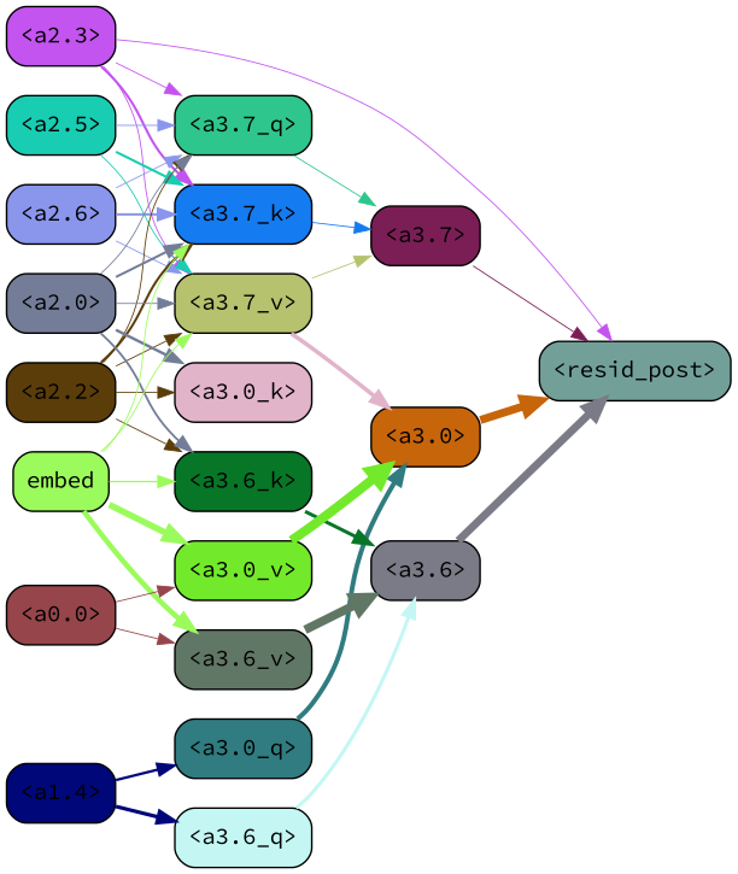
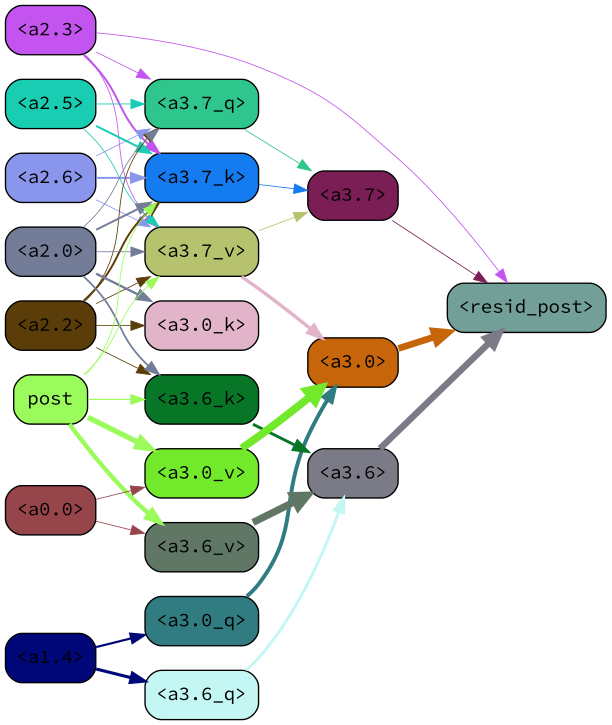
  strict digraph {
    fontname="Source Code Pro"
    rankdir=LR
    splines=true
    node [color=black fontname="Source Code Pro" shape=box style="filled, rounded"]
    edge [color="#5b3d0a" fontname="Source Code Pro" penwidth=0.6]
    "<a3.7>" [fillcolor="#7b1e56"]
    "<resid_post>" [fillcolor="#72a099"]
    "<a3.6>" [fillcolor="#7a7b86"]
    "<a3.0>" [fillcolor="#c7650b"]
    "<a2.3>" [fillcolor="#c354ef"]
    "<a3.7_q>" [fillcolor="#2ec68c"]
    "<a3.7_k>" [fillcolor="#157bf0"]
    "<a3.7_v>" [fillcolor="#b6c26e"]
    "<a3.6_q>" [fillcolor="#c4f7f3"]
    "<a3.0_q>" [fillcolor="#307c80"]
    "<a3.6_k>" [fillcolor="#077727"]
    "<a3.0_k>" [fillcolor="#e1b4ca"]
    "<a3.6_v>" [fillcolor="#617765"]
    "<a3.0_v>" [fillcolor="#73e92b"]
    "<a2.6>" [fillcolor="#8a96ec"]
    "<a2.5>" [fillcolor="#18cdb2"]
    "<a2.2>" [fillcolor="#5b3d0a"]
    "<a2.0>" [fillcolor="#737d98"]
    "<a1.4>" [fillcolor="#000779"]
-   embed [fillcolor="#9bfb5c"]
+   embed [fillcolor="#9bfb5c" label=post]
    "<a0.0>" [fillcolor="#96454b"]
    "<a3.7>" -> "<resid_post>" [color="#7b1e56"]
    "<a3.6>" -> "<resid_post>" [color="#7a7b86" penwidth=4.746312499046326]
    "<a3.0>" -> "<resid_post>" [color="#c7650b" penwidth=4.896343111991882]
    "<a2.3>" -> "<resid_post>" [color="#c354ef"]
    "<a2.3>" -> "<a3.7_q>" [color="#c354ef"]
    "<a2.3>" -> "<a3.7_k>" [color="#c354ef" penwidth=1.467104621231556]
    "<a2.3>" -> "<a3.7_v>" [color="#c354ef"]
    "<a3.7_q>" -> "<a3.7>" [color="#2ec68c"]
    "<a3.7_k>" -> "<a3.7>" [color="#157bf0"]
    "<a3.7_v>" -> "<a3.7>" [color="#b6c26e"]
    "<a3.7_v>" -> "<a3.0>" [color="#e1b4ca" penwidth=2.520303964614868]
    "<a3.6_q>" -> "<a3.6>" [color="#c4f7f3" penwidth=2.160832464694977]
    "<a3.0_q>" -> "<a3.0>" [color="#307c80" penwidth=2.870753765106201]
    "<a3.6_k>" -> "<a3.6>" [color="#077727" penwidth=2.13908451795578]
    "<a3.6_v>" -> "<a3.6>" [color="#617765" penwidth=5.297133803367615]
    "<a3.0_v>" -> "<a3.0>" [color="#73e92b" penwidth=5.680712580680847]
    "<a2.6>" -> "<a3.7_q>" [color="#8a96ec"]
    "<a2.6>" -> "<a3.7_k>" [color="#8a96ec" penwidth=1.4453159049153328]
    "<a2.6>" -> "<a3.7_v>" [color="#8a96ec"]
-   "<a2.5>" -> "<a3.7_q>" [color="#8a96ec"]
+   "<a2.5>" -> "<a3.7_q>" [color="#18cdb2"]
    "<a2.5>" -> "<a3.7_k>" [color="#18cdb2" penwidth=1.4526091292500496]
    "<a2.5>" -> "<a3.7_v>" [color="#18cdb2"]
    "<a2.2>" -> "<a3.7_q>"
    "<a2.2>" -> "<a3.7_k>" [penwidth=1.4310357049107552]
    "<a2.2>" -> "<a3.7_v>"
    "<a2.2>" -> "<a3.6_k>"
    "<a2.2>" -> "<a3.0_k>"
    "<a2.0>" -> "<a3.7_q>" [color="#737d98"]
    "<a2.0>" -> "<a3.7_k>" [color="#737d98" penwidth=1.4314699843525887]
    "<a2.0>" -> "<a3.7_v>" [color="#737d98"]
    "<a2.0>" -> "<a3.6_k>" [color="#737d98" penwidth=1.2950235605239868]
    "<a2.0>" -> "<a3.0_k>" [color="#737d98" penwidth=1.712992787361145]
    "<a1.4>" -> "<a3.6_q>" [color="#000779" penwidth=2.2719132900238037]
    "<a1.4>" -> "<a3.0_q>" [color="#000779" penwidth=1.5932877659797668]
    embed -> "<a3.7_k>" [color="#9bfb5c"]
    embed -> "<a3.7_v>" [color="#9bfb5c"]
    embed -> "<a3.6_k>" [color="#9bfb5c" penwidth=0.891706109046936]
    embed -> "<a3.6_v>" [color="#9bfb5c" penwidth=3.1766927242279053]
    embed -> "<a3.0_v>" [color="#9bfb5c" penwidth=3.9005755856633186]
    "<a0.0>" -> "<a3.6_v>" [color="#96454b"]
    "<a0.0>" -> "<a3.0_v>" [color="#96454b"]
  }
